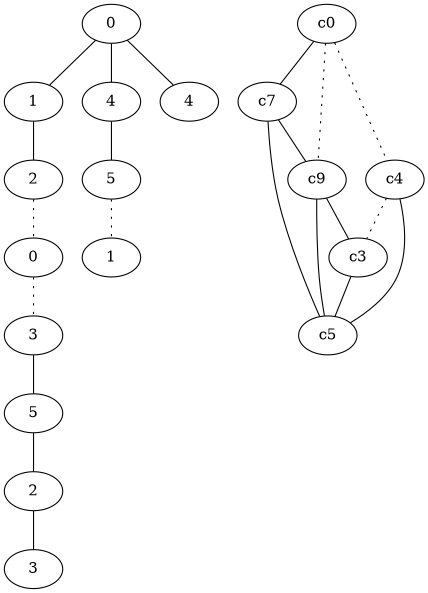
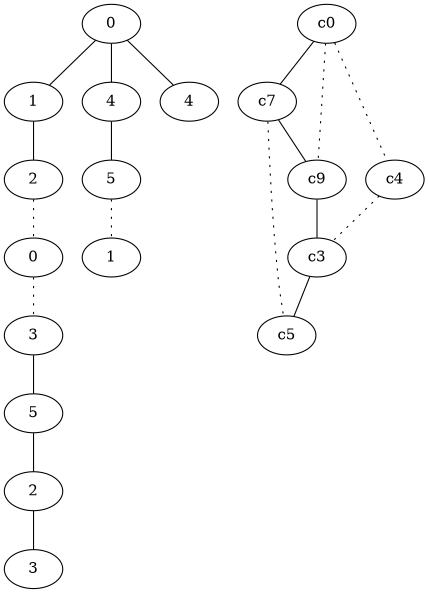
  graph {
    n1 [label=0]
    n2 [label=1]
    n3 [label=4]
    n4 [label=4]
    n5 [label=2]
    n6 [label=5]
    n7 [label=0]
    n8 [label=3]
    n9 [label=5]
    n10 [label=2]
    n11 [label=3]
    n12 [label=1]
    n13 [label=c7]
    c0
    n15 [label=c9]
    c4
    c5
    c3
    n1 -- n2
    n1 -- n3
    n1 -- n4
    n2 -- n5
    n3 -- n6
    n5 -- n7 [style=dotted]
    n6 -- n12 [style=dotted]
    n7 -- n8 [style=dotted]
    n8 -- n9
    n9 -- n10
    n10 -- n11
    n13 -- n15
-   n13 -- c5 [style=solid]
+   n13 -- c5 [style=dotted]
    c0 -- n13
    c0 -- n15 [style=dotted]
    c0 -- c4 [style=dotted]
-   n15 -- c5
    n15 -- c3
-   c4 -- c5
    c4 -- c3 [style=dotted]
    c3 -- c5
  }
